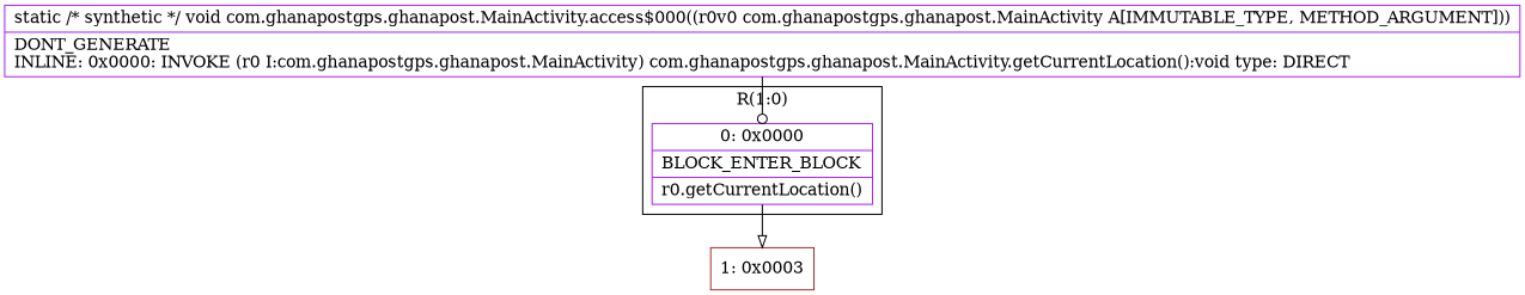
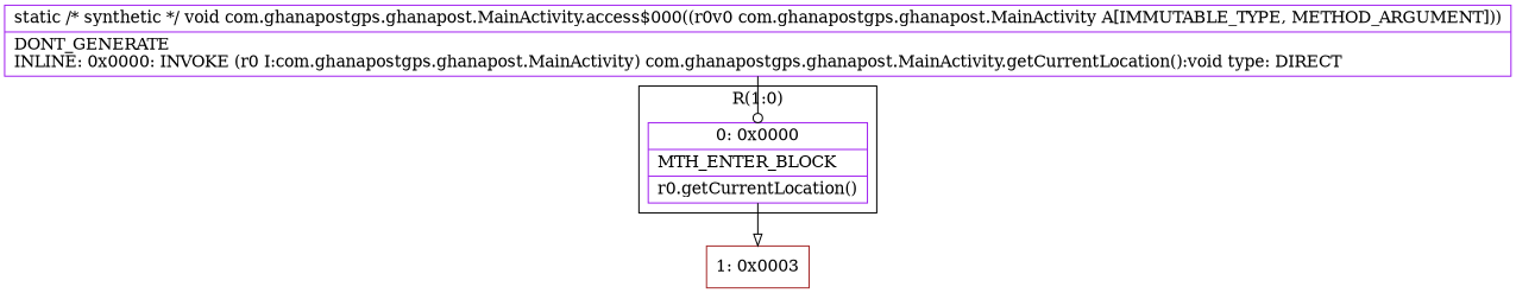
  digraph {
    node [color=purple shape=record]
    edge [style=solid]
-   n1 [label="{0\:\ 0x0000|BLOCK_ENTER_BLOCK\l|r0.getCurrentLocation()\l}"]
+   n1 [label="{0\:\ 0x0000|MTH_ENTER_BLOCK\l|r0.getCurrentLocation()\l}"]
    n2 [color=brown label="{1\:\ 0x0003}"]
    n3 [label="{static \/* synthetic *\/ void com.ghanapostgps.ghanapost.MainActivity.access$000((r0v0 com.ghanapostgps.ghanapost.MainActivity A[IMMUTABLE_TYPE, METHOD_ARGUMENT]))  | DONT_GENERATE\lINLINE: 0x0000: INVOKE  (r0 I:com.ghanapostgps.ghanapost.MainActivity) com.ghanapostgps.ghanapost.MainActivity.getCurrentLocation():void type: DIRECT\l}"]
    subgraph cluster_1 {
      label="R(1:0)"
      n1
    }
    n1 -> n2 [arrowhead=onormal]
    n3 -> n1 [arrowhead=odot]
  }
